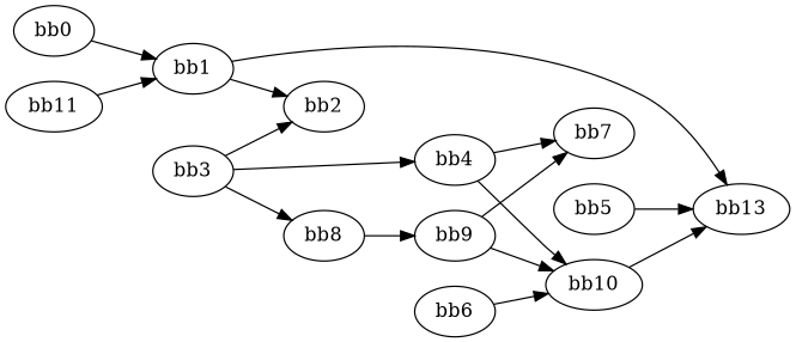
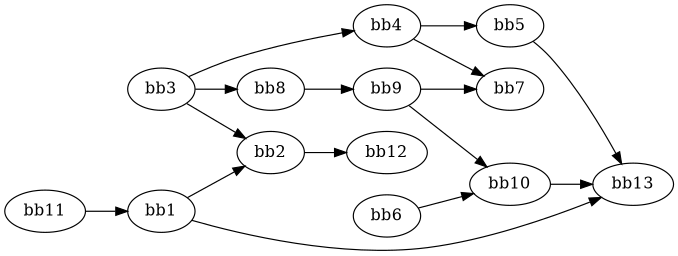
  digraph {
    rankdir=LR
-   n1 [label="bb0\l"]
    n2 [label="bb1\l"]
    n3 [label="bb2\l"]
    n4 [label="bb13\l"]
+   n5 [label="bb12\l"]
    n6 [label="bb3\l"]
    n7 [label="bb4\l"]
    n8 [label="bb8\l"]
    n9 [label="bb5\l"]
    n10 [label="bb7\l"]
    n11 [label="bb9\l"]
    n12 [label="bb6\l"]
    n13 [label="bb10\l"]
    n14 [label="bb11\l"]
-   n1 -> n2
    n2 -> n3
    n2 -> n4
+   n3 -> n5
    n6 -> n3
    n6 -> n7
    n6 -> n8
-   n7 -> n13
+   n7 -> n9
    n7 -> n10
    n8 -> n11
    n9 -> n4
    n11 -> n10
    n11 -> n13
    n12 -> n13
    n13 -> n4
    n14 -> n2
  }
